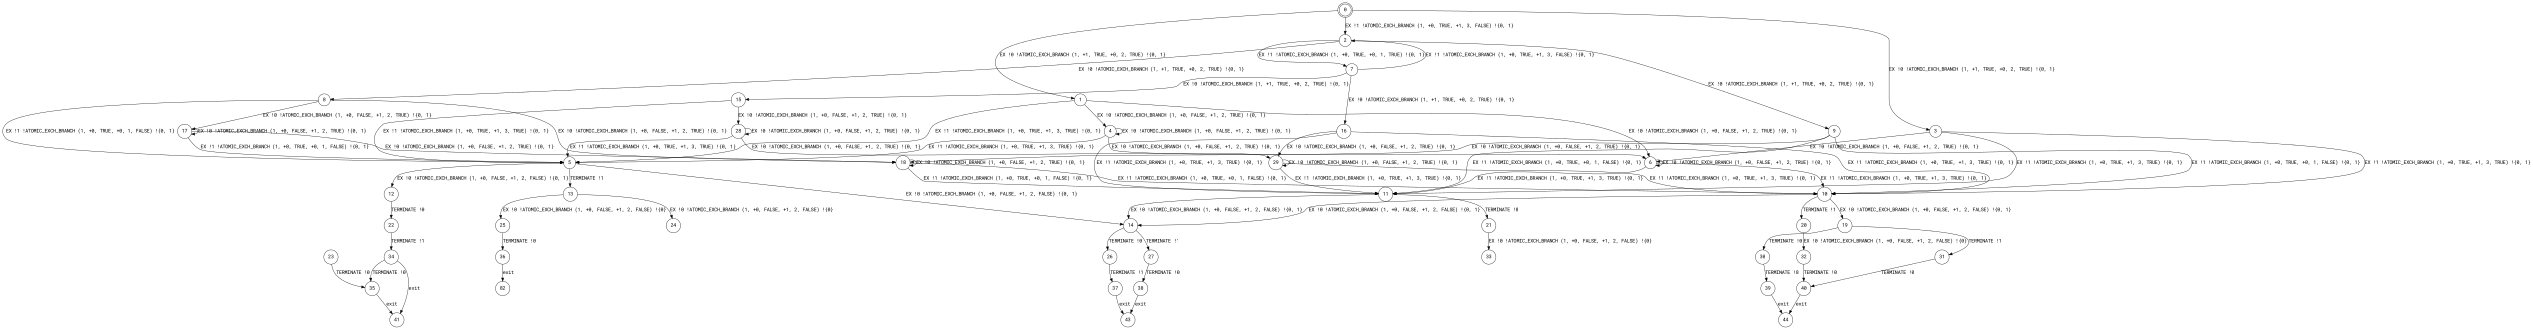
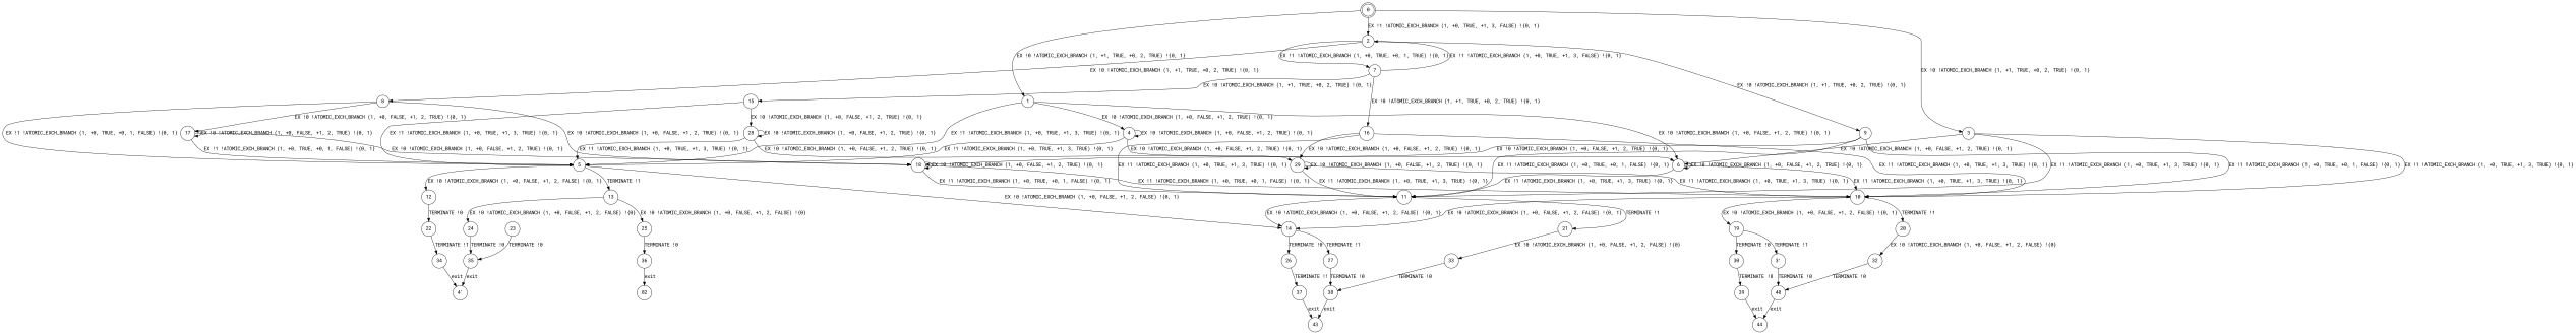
  digraph {
    fontname="Roboto Mono"
    node [fontname="Roboto Mono" shape=circle]
    edge [fontname="Roboto Mono"]
    0 [peripheries=2]
    1
    2
    3
    4
    5
    6
    7
    8
    9
    10
    11
    12
    13
    14
    15
    16
    17
    18
    19
    20
    21
    22
    24
    25
    26
    27
    28
    29
    30
    31
    32
    33
    34
    23
    35
    36
    37
    38
    39
    40
    41
    n43 [label=82]
    43
    44
    0 -> 1 [label="EX !0 !ATOMIC_EXCH_BRANCH (1, +1, TRUE, +0, 2, TRUE) !{0, 1}"]
    0 -> 2 [label="EX !1 !ATOMIC_EXCH_BRANCH (1, +0, TRUE, +1, 3, FALSE) !{0, 1}"]
    0 -> 3 [label="EX !0 !ATOMIC_EXCH_BRANCH (1, +1, TRUE, +0, 2, TRUE) !{0, 1}"]
    1 -> 4 [label="EX !0 !ATOMIC_EXCH_BRANCH (1, +0, FALSE, +1, 2, TRUE) !{0, 1}"]
    1 -> 5 [label="EX !1 !ATOMIC_EXCH_BRANCH (1, +0, TRUE, +1, 3, TRUE) !{0, 1}"]
    1 -> 6 [label="EX !0 !ATOMIC_EXCH_BRANCH (1, +0, FALSE, +1, 2, TRUE) !{0, 1}"]
    2 -> 7 [label="EX !1 !ATOMIC_EXCH_BRANCH (1, +0, TRUE, +0, 1, TRUE) !{0, 1}"]
    2 -> 8 [label="EX !0 !ATOMIC_EXCH_BRANCH (1, +1, TRUE, +0, 2, TRUE) !{0, 1}"]
    2 -> 9 [label="EX !0 !ATOMIC_EXCH_BRANCH (1, +1, TRUE, +0, 2, TRUE) !{0, 1}"]
    3 -> 6 [label="EX !0 !ATOMIC_EXCH_BRANCH (1, +0, FALSE, +1, 2, TRUE) !{0, 1}"]
    3 -> 10 [label="EX !1 !ATOMIC_EXCH_BRANCH (1, +0, TRUE, +1, 3, TRUE) !{0, 1}"]
    3 -> 11 [label="EX !1 !ATOMIC_EXCH_BRANCH (1, +0, TRUE, +1, 3, TRUE) !{0, 1}"]
    4 -> 4 [label="EX !0 !ATOMIC_EXCH_BRANCH (1, +0, FALSE, +1, 2, TRUE) !{0, 1}"]
    4 -> 5 [label="EX !1 !ATOMIC_EXCH_BRANCH (1, +0, TRUE, +1, 3, TRUE) !{0, 1}"]
    4 -> 6 [label="EX !0 !ATOMIC_EXCH_BRANCH (1, +0, FALSE, +1, 2, TRUE) !{0, 1}"]
    5 -> 12 [label="EX !0 !ATOMIC_EXCH_BRANCH (1, +0, FALSE, +1, 2, FALSE) !{0, 1}"]
    5 -> 13 [label="TERMINATE !1"]
    5 -> 14 [label="EX !0 !ATOMIC_EXCH_BRANCH (1, +0, FALSE, +1, 2, FALSE) !{0, 1}"]
    6 -> 6 [label="EX !0 !ATOMIC_EXCH_BRANCH (1, +0, FALSE, +1, 2, TRUE) !{0, 1}"]
    6 -> 10 [label="EX !1 !ATOMIC_EXCH_BRANCH (1, +0, TRUE, +1, 3, TRUE) !{0, 1}"]
    6 -> 11 [label="EX !1 !ATOMIC_EXCH_BRANCH (1, +0, TRUE, +1, 3, TRUE) !{0, 1}"]
    7 -> 2 [label="EX !1 !ATOMIC_EXCH_BRANCH (1, +0, TRUE, +1, 3, FALSE) !{0, 1}"]
    7 -> 15 [label="EX !0 !ATOMIC_EXCH_BRANCH (1, +1, TRUE, +0, 2, TRUE) !{0, 1}"]
    7 -> 16 [label="EX !0 !ATOMIC_EXCH_BRANCH (1, +1, TRUE, +0, 2, TRUE) !{0, 1}"]
    8 -> 5 [label="EX !1 !ATOMIC_EXCH_BRANCH (1, +0, TRUE, +0, 1, FALSE) !{0, 1}"]
    8 -> 17 [label="EX !0 !ATOMIC_EXCH_BRANCH (1, +0, FALSE, +1, 2, TRUE) !{0, 1}"]
    8 -> 18 [label="EX !0 !ATOMIC_EXCH_BRANCH (1, +0, FALSE, +1, 2, TRUE) !{0, 1}"]
    9 -> 10 [label="EX !1 !ATOMIC_EXCH_BRANCH (1, +0, TRUE, +0, 1, FALSE) !{0, 1}"]
    9 -> 11 [label="EX !1 !ATOMIC_EXCH_BRANCH (1, +0, TRUE, +0, 1, FALSE) !{0, 1}"]
    9 -> 18 [label="EX !0 !ATOMIC_EXCH_BRANCH (1, +0, FALSE, +1, 2, TRUE) !{0, 1}"]
    10 -> 14 [label="EX !0 !ATOMIC_EXCH_BRANCH (1, +0, FALSE, +1, 2, FALSE) !{0, 1}"]
    10 -> 19 [label="EX !0 !ATOMIC_EXCH_BRANCH (1, +0, FALSE, +1, 2, FALSE) !{0, 1}"]
    10 -> 20 [label="TERMINATE !1"]
    11 -> 14 [label="EX !0 !ATOMIC_EXCH_BRANCH (1, +0, FALSE, +1, 2, FALSE) !{0, 1}"]
-   11 -> 21 [label="TERMINATE !8"]
+   11 -> 21 [label="TERMINATE !1"]
    12 -> 22 [label="TERMINATE !0"]
    13 -> 24 [label="EX !0 !ATOMIC_EXCH_BRANCH (1, +0, FALSE, +1, 2, FALSE) !{0}"]
    13 -> 25 [label="EX !0 !ATOMIC_EXCH_BRANCH (1, +0, FALSE, +1, 2, FALSE) !{0}"]
    14 -> 26 [label="TERMINATE !0"]
    14 -> 27 [label="TERMINATE !1"]
    15 -> 5 [label="EX !1 !ATOMIC_EXCH_BRANCH (1, +0, TRUE, +1, 3, TRUE) !{0, 1}"]
    15 -> 28 [label="EX !0 !ATOMIC_EXCH_BRANCH (1, +0, FALSE, +1, 2, TRUE) !{0, 1}"]
    16 -> 10 [label="EX !1 !ATOMIC_EXCH_BRANCH (1, +0, TRUE, +1, 3, TRUE) !{0, 1}"]
    16 -> 11 [label="EX !1 !ATOMIC_EXCH_BRANCH (1, +0, TRUE, +1, 3, TRUE) !{0, 1}"]
    16 -> 29 [label="EX !0 !ATOMIC_EXCH_BRANCH (1, +0, FALSE, +1, 2, TRUE) !{0, 1}"]
    17 -> 5 [label="EX !1 !ATOMIC_EXCH_BRANCH (1, +0, TRUE, +0, 1, FALSE) !{0, 1}"]
    17 -> 17 [label="EX !0 !ATOMIC_EXCH_BRANCH (1, +0, FALSE, +1, 2, TRUE) !{0, 1}"]
    17 -> 18 [label="EX !0 !ATOMIC_EXCH_BRANCH (1, +0, FALSE, +1, 2, TRUE) !{0, 1}"]
    18 -> 10 [label="EX !1 !ATOMIC_EXCH_BRANCH (1, +0, TRUE, +0, 1, FALSE) !{0, 1}"]
    18 -> 11 [label="EX !1 !ATOMIC_EXCH_BRANCH (1, +0, TRUE, +0, 1, FALSE) !{0, 1}"]
    18 -> 18 [label="EX !0 !ATOMIC_EXCH_BRANCH (1, +0, FALSE, +1, 2, TRUE) !{0, 1}"]
    19 -> 30 [label="TERMINATE !0"]
    19 -> 31 [label="TERMINATE !1"]
    20 -> 32 [label="EX !0 !ATOMIC_EXCH_BRANCH (1, +0, FALSE, +1, 2, FALSE) !{0}"]
    21 -> 33 [label="EX !0 !ATOMIC_EXCH_BRANCH (1, +0, FALSE, +1, 2, FALSE) !{0}"]
    22 -> 34 [label="TERMINATE !1"]
-   34 -> 35 [label="TERMINATE !0"]
+   24 -> 35 [label="TERMINATE !0"]
    25 -> 36 [label="TERMINATE !0"]
    26 -> 37 [label="TERMINATE !1"]
    27 -> 38 [label="TERMINATE !0"]
    28 -> 5 [label="EX !1 !ATOMIC_EXCH_BRANCH (1, +0, TRUE, +1, 3, TRUE) !{0, 1}"]
    28 -> 28 [label="EX !0 !ATOMIC_EXCH_BRANCH (1, +0, FALSE, +1, 2, TRUE) !{0, 1}"]
    28 -> 29 [label="EX !0 !ATOMIC_EXCH_BRANCH (1, +0, FALSE, +1, 2, TRUE) !{0, 1}"]
    29 -> 10 [label="EX !1 !ATOMIC_EXCH_BRANCH (1, +0, TRUE, +1, 3, TRUE) !{0, 1}"]
    29 -> 11 [label="EX !1 !ATOMIC_EXCH_BRANCH (1, +0, TRUE, +1, 3, TRUE) !{0, 1}"]
    29 -> 29 [label="EX !0 !ATOMIC_EXCH_BRANCH (1, +0, FALSE, +1, 2, TRUE) !{0, 1}"]
    30 -> 39 [label="TERMINATE !8"]
    31 -> 40 [label="TERMINATE !0"]
    32 -> 40 [label="TERMINATE !0"]
+   33 -> 38 [label="TERMINATE !0"]
    34 -> 41 [label=exit]
    23 -> 35 [label="TERMINATE !0"]
    35 -> 41 [label=exit]
    36 -> n43 [label=exit]
    37 -> 43 [label=exit]
    38 -> 43 [label=exit]
    39 -> 44 [label=exit]
    40 -> 44 [label=exit]
  }
